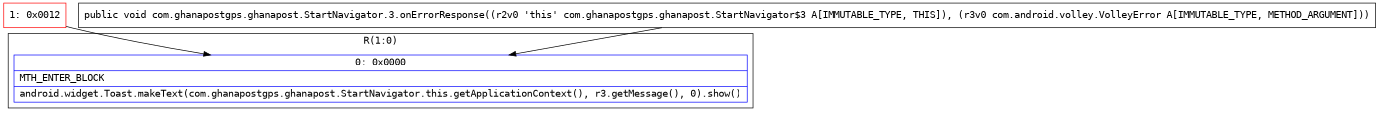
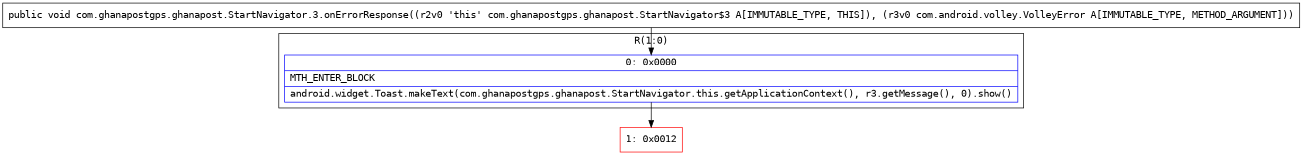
  digraph {
    fontname="DejaVu Sans Mono"
    node [shape=record fontname="DejaVu Sans Mono"]
    edge [fontname="DejaVu Sans Mono"]
    n1 [color=blue label="{0\:\ 0x0000|MTH_ENTER_BLOCK\l|android.widget.Toast.makeText(com.ghanapostgps.ghanapost.StartNavigator.this.getApplicationContext(), r3.getMessage(), 0).show()\l}"]
    n2 [color=red label="{1\:\ 0x0012}"]
    n3 [label="{public void com.ghanapostgps.ghanapost.StartNavigator.3.onErrorResponse((r2v0 'this' com.ghanapostgps.ghanapost.StartNavigator$3 A[IMMUTABLE_TYPE, THIS]), (r3v0 com.android.volley.VolleyError A[IMMUTABLE_TYPE, METHOD_ARGUMENT])) }"]
    subgraph cluster_1 {
      label="R(1:0)"
      n1
    }
-   n2 -> n1
+   n1 -> n2
    n3 -> n1
  }
